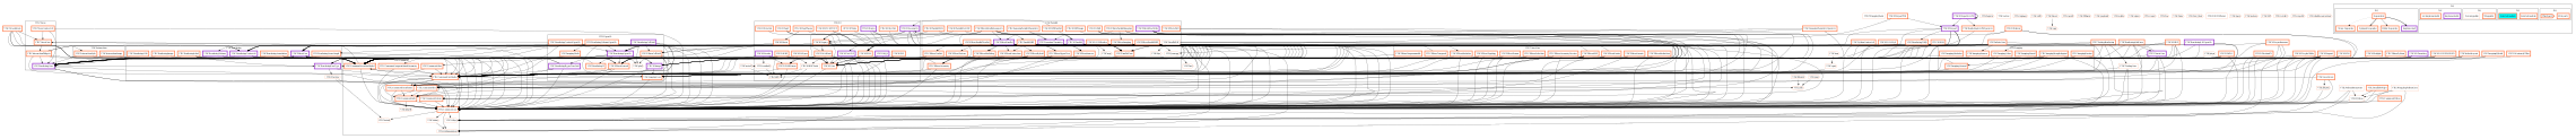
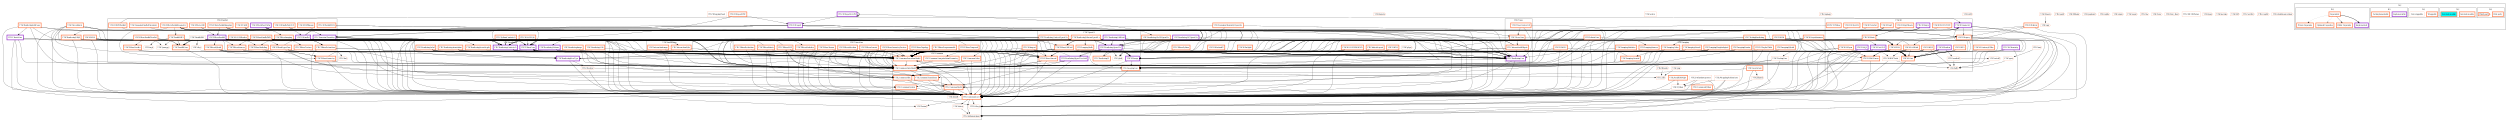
  strict digraph {
    clusterrank=local
    fontname="Playfair Display"
    rankdir=TB
    node [color="/svg/coral" fillcolor="/svg/white" fontname="Playfair Display" penwidth=5 shape=rectangle style=filled]
    edge [arrowhead=normal fontname="Playfair Display" style=solid]
    n1 [label="VTK::WrappingTools" penwidth=1]
    n2 [label="VTK::ViewsInfovis"]
    n3 [label="VTK::CommonCore"]
    n4 [label="VTK::CommonDataModel"]
    n5 [label="VTK::CommonExecutionModel"]
    n6 [label="VTK::InteractionStyle"]
    n7 [color="/svg/darkorchid" label="VTK::RenderingContext2D"]
    n8 [label="VTK::ViewsCore"]
    n9 [label="VTK::PythonInterpreter" penwidth=1]
    n10 [label="VTK::Python" penwidth=1]
    n11 [label="VTK::vtksys" penwidth=1 shape=cds]
    n12 [label="VTK::loguru" penwidth=1 shape=cds]
    n13 [label="VTK::TestingRendering"]
    n14 [label="VTK::ImagingColor"]
    n15 [label="VTK::IOXML"]
    n16 [color="/svg/darkorchid" label="VTK::RenderingCore"]
    n17 [label="VTK::TestingCore" penwidth=1]
    n18 [label="VTK::PythonContext2D"]
    n19 [label="VTK::octree" penwidth=1]
    n20 [color="/svg/darkorchid" label="VTK::RenderingLICOpenGL2"]
    n21 [color="/svg/darkorchid" label="VTK::RenderingOpenGL2"]
    n22 [label="VTK::glad" penwidth=1 shape=cds]
    n23 [label="VTK::RenderingGridAxes"]
    n24 [color="/svg/darkorchid" label="VTK::ChartsCore"]
    n25 [label="VTK::FiltersGeneral"]
    n26 [label="VTK::fmt" penwidth=1 shape=cds]
    n27 [label="VTK::nlohmannjson" penwidth=1 shape=cds]
    n28 [label="VTK::ParallelMPI4Py"]
    n29 [label="VTK::mpi" penwidth=1 shape=cds]
    n30 [label="VTK::mpi4py" penwidth=1 shape=cds]
    n31 [label="VTK::hdf5" penwidth=1 shape=cds]
    n32 [label="VTK::IOTecplotTable"]
    n33 [label="VTK::utf8" penwidth=1 shape=cds]
    n34 [label="VTK::netcdf" penwidth=1 shape=cds]
    n35 [label="VTK::theora" penwidth=1 shape=cds]
    n36 [label="VTK::ogg" penwidth=1 shape=cds]
    n37 [label="VTK::IOMotionFX"]
    n38 [label="VTK::pegtl" penwidth=1 shape=cds]
    n39 [label="VTK::jsoncpp" penwidth=1 shape=cds]
    n40 [label="VTK::IOMINC"]
    n41 [label="VTK::IOCore"]
    n42 [color="/svg/darkorchid" label="VTK::IOImage"]
    n43 [label="VTK::IOLANLX3D"]
    n44 [color="/svg/darkorchid" label="VTK::FiltersCore"]
    n45 [label="VTK::IOImport"]
    n46 [label="VTK::CommonMisc"]
    n47 [label="VTK::IOIOSS"]
    n48 [label="VTK::FiltersCellGrid"]
    n49 [label="VTK::ParallelCore"]
    n50 [label="VTK::ioss" penwidth=1 shape=cds]
    n51 [label="VTK::cgns" penwidth=1 shape=cds]
    n52 [label="VTK::exodusII" penwidth=1 shape=cds]
    n53 [label="VTK::zlib" penwidth=1 shape=cds]
    n54 [label="VTK::IOHDF"]
    n55 [label="VTK::IOHDFTools" penwidth=1]
    n56 [label="VTK::IOFDS"]
    n57 [label="VTK::IOInfovis"]
    n58 [label="VTK::IOLegacy"]
    n59 [label="VTK::libxml2" penwidth=1 shape=cds]
    n60 [label="VTK::IOExportPDF"]
    n61 [color="/svg/darkorchid" label="VTK::IOExport"]
    n62 [color="/svg/darkorchid" label="VTK::RenderingFreeType"]
    n63 [label="VTK::RenderingVtkJS"]
    n64 [label="VTK::libharu" penwidth=1 shape=cds]
    n65 [label="VTK::png" penwidth=1 shape=cds]
    n66 [color="/svg/darkorchid" label="VTK::IOExportGL2PS"]
    n67 [label="VTK::RenderingGL2PSOpenGL2"]
    n68 [label="VTK::gl2ps" penwidth=1 shape=cds]
    n69 [label="VTK::IOEnSight"]
    n70 [label="VTK::pugixml" penwidth=1 shape=cds]
    n71 [color="/svg/darkorchid" label="VTK::IOChemistry"]
    n72 [label="VTK::IOCesium3DTiles"]
    n73 [label="VTK::libproj" penwidth=1 shape=cds]
    n74 [label="VTK::IOCONVERGECFD"]
    n75 [label="VTK::IOAsynchronous"]
    n76 [label="VTK::RenderingSceneGraph"]
    n77 [label="VTK::InfovisLayout"]
    n78 [label="VTK::sqlite" penwidth=1 shape=cds]
    n79 [label="VTK::ImagingHybrid"]
    n80 [label="VTK::GeovisCore"]
    n81 [label="VTK::CommonTransforms"]
    n82 [label="VTK::FiltersPython"]
    n83 [label="VTK::eigen" penwidth=1 shape=cds]
    n84 [label="VTK::DomainsChemistryOpenGL2"]
    n85 [color="/svg/darkorchid" label="VTK::DomainsChemistry"]
    n86 [label="VTK::IOXMLParser"]
    n87 [color="/svg/darkorchid" label="VTK::RenderingHyperTreeGrid"]
    n88 [label="VTK::CommonMath"]
    n89 [label="VTK::RenderingUI"]
    n90 [label="VTK::FiltersHybrid"]
    n91 [label="VTK::FiltersGeometry"]
    n92 [label="VTK::CommonPython"]
    n93 [label="VTK::WrappingPythonCore" penwidth=1]
    n94 [label="VTK::InfovisCore"]
    n95 [label="VTK::CommonColor"]
    n96 [label="VTK::ImagingCore"]
    n97 [label="VTK::ImagingSources"]
    n98 [label="VTK::diy2" penwidth=1 shape=cds]
    n99 [label="VTK::expat" penwidth=1 shape=cds]
    n100 [label="VTK::token" penwidth=1 shape=cds]
    n101 [label="VTK::lz4" penwidth=1 shape=cds]
    n102 [label="VTK::lzma" penwidth=1 shape=cds]
    n103 [label="VTK::fast_float" penwidth=1 shape=cds]
    n104 [label="VTK::DICOMParser" penwidth=1]
    n105 [label="VTK::jpeg" penwidth=1 shape=cds]
    n106 [label="VTK::metaio" penwidth=1 shape=cds]
    n107 [label="VTK::tiff" penwidth=1 shape=cds]
    n108 [label="VTK::freetype" penwidth=1 shape=cds]
    n109 [label="VTK::kwiml" penwidth=1 shape=cds]
    n110 [label="VTK::verdict" penwidth=1 shape=cds]
    n111 [label="VTK::exprtk" penwidth=1 shape=cds]
    n112 [label="VTK::kissfft" penwidth=1 shape=cds]
    n113 [label="VTK::doubleconversion" penwidth=1 shape=cds]
    n114 [label="VTK::CommonComputationalGeometry"]
    n115 [label="VTK::CommonSystem"]
    n116 [label="VTK::InteractionWidgets"]
    n117 [label="VTK::ViewsContext2D"]
    n118 [label="VTK::RenderingLabel"]
    n119 [label="VTK::RenderingLOD"]
    n120 [label="VTK::RenderingImage"]
    n121 [color="/svg/darkorchid" label="VTK::RenderingVolume"]
    n122 [label="VTK::RenderingAnnotation"]
    n123 [label="VTK::RenderingContextOpenGL2"]
    n124 [color="/svg/darkorchid" label="VTK::RenderingCellGrid"]
    n125 [label="VTK::RenderingVolumeOpenGL2"]
    n126 [label="VTK::ImagingMath"]
    n127 [label="VTK::IOCellGrid"]
    n128 [label="VTK::IOVeraOut"]
    n129 [label="VTK::IOSegY"]
    n130 [label="VTK::IOPLY"]
    n131 [label="VTK::IOOggTheora"]
    n132 [label="VTK::IOMovie"]
    n133 [color="/svg/darkorchid" label="VTK::IONetCDF"]
    n134 [label="VTK::IOLSDyna"]
    n135 [label="VTK::IOFLUENTCFF"]
    n136 [label="IOPLY::IOVideo"]
    n137 [color="/svg/darkorchid" label="VTK::IOExodus"]
    n138 [color="/svg/darkorchid" label="VTK::IOEngys"]
    n139 [label="VTK::IOERF"]
    n140 [label="VTK::IOCityGML"]
    n141 [color="/svg/darkorchid" label="VTK::IOGeometry"]
    n142 [color="/svg/darkorchid" label="VTK::IOSQL"]
    n143 [label="VTK::IOParallelXML"]
    n144 [label="VTK::IOParallelNetCDF"]
    n145 [label="VTK::IOMPIParallel"]
    n146 [color="/svg/darkorchid" label="VTK::IOParallel"]
    n147 [label="VTK::IOMPIImage"]
    n148 [label="VTK::IOCGNSReader"]
    n149 [label="VTK::IOAMR"]
    n150 [label="VTK::FiltersParallelVerdict"]
    n151 [label="VTK::FiltersVerdict"]
    n152 [label="VTK::FiltersParallelImaging"]
    n153 [label="VTK::FiltersImaging"]
    n154 [color="/svg/darkorchid" label="VTK::FiltersParallel"]
    n155 [label="VTK::FiltersExtraction"]
    n156 [label="VTK::FiltersHyperTree"]
    n157 [label="VTK::FiltersModeling"]
    n158 [label="VTK::FiltersSources"]
    n159 [label="VTK::FiltersTexture"]
    n160 [label="VTK::FiltersParallelGeometry"]
    n161 [label="VTK::ParallelMPI"]
    n162 [color="/svg/darkorchid" label="VTK::FiltersFlowPaths"]
    n163 [label="VTK::FiltersAMR"]
    n164 [label="VTK::DomainsParallelChemistry"]
    n165 [label="VTK::FiltersParallelMPI"]
    n166 [label="VTK::ParallelDIY" penwidth=1]
    n167 [label="VTK::InteractionImage"]
    n168 [label="VTK::ImagingStencil"]
    n169 [label="VTK::ImagingStatistics"]
    n170 [label="VTK::ImagingMorphological"]
    n171 [label="VTK::ImagingGeneral"]
    n172 [label="VTK::ImagingFourier"]
    n173 [label="VTK::FiltersStatistics"]
    n174 [label="VTK::FiltersTopology"]
    n175 [label="VTK::FiltersTensor"]
    n176 [label="VTK::FiltersSelection"]
    n177 [label="VTK::FiltersSMP"]
    n178 [label="VTK::FiltersProgrammable"]
    n179 [label="VTK::FiltersPoints"]
    n180 [label="VTK::FiltersTemporal"]
    n181 [label="VTK::FiltersGeometryPreview"]
    n182 [label="VTK::FiltersGeneric"]
    n183 [label="VTK::FiltersReduction"]
    n184 [label="First party"]
    n185 [label="Third party" shape=cds]
    n186 [label="Internal module"]
    n187 [fillcolor="/svg/cyan" label="External module"]
    n188 [label=Wrappable]
    n189 [label="Not wrappable" penwidth=1]
    n190 [color="/svg/darkorchid" label=Implementable]
    n191 [label="Not implementable"]
    n192 [label=Dependent]
    n193 [label="Private Dependee"]
    n194 [label="Optional Dependee"]
    n195 [label="Public Dependee"]
    n196 [color="/svg/darkorchid" label=Implemented]
    subgraph sub_1 {
      n1
      n2
      n3
      n4
      n5
      n6
      n7
      n8
      n9
      n10
      n11
      n12
      n13
      n14
      n15
      n16
      n17
      n18
      n19
      n20
      n21
      n22
      n23
      n24
      n25
      n26
      n27
      n28
      n29
      n30
      n31
      n32
      n33
      n34
      n35
      n36
      n37
      n38
      n39
      n40
      n41
      n42
      n43
      n44
      n45
      n46
      n47
      n48
      n49
      n50
      n51
      n52
      n53
      n54
      n55
      n56
      n57
      n58
      n59
      n60
      n61
      n62
      n63
      n64
      n65
      n66
      n67
      n68
      n69
      n70
      n71
      n72
      n73
      n74
      n75
      n76
      n77
      n78
      n79
      n80
      n81
      n82
      n83
      n84
      n85
      n86
      n87
      n88
      n89
      n90
      n91
      n92
      n93
      n94
      n95
      n96
      n97
      n98
      n99
      n100
      n101
      n102
      n103
      n104
      n105
      n106
      n107
      n108
      n109
      n110
      n111
      n112
      n113
    }
    subgraph cluster_2 {
      label="VTK::Common"
      n3
      n4
      n5
      n11
      n27
      n46
      n81
      n88
      n95
      n100
      n109
      n112
      n114
      n115
    }
    subgraph cluster_3 {
      label="VTK::Views"
      n8
      n16
      n116
      n117
    }
    subgraph cluster_4 {
      label="VTK::Rendering"
      n7
      n44
      n62
      n76
      n108
      n118
      n119
      n120
      n121
      n122
    }
    subgraph cluster_5 {
      label="VTK::OpenGL"
      n21
      n22
      n25
      n42
      n48
      n87
      n89
      n96
      n123
      n124
      n125
      n126
    }
    subgraph cluster_6 {
      label="VTK::IO"
      n15
      n31
      n41
      n52
      n55
      n58
      n86
      n127
      n128
      n129
      n130
      n131
      n132
      n133
      n134
      n135
      n136
      n137
      n138
      n139
      n140
      n141
      n142
    }
    subgraph cluster_7 {
      label="VTK::Parallel"
      n29
      n39
      n49
      n85
      n90
      n91
      n98
      n143
      n144
      n145
      n146
      n147
      n148
      n149
      n150
      n151
      n152
      n153
      n154
      n155
      n156
      n157
      n158
      n159
      n160
      n161
      n162
      n163
      n164
      n165
      n166
    }
    subgraph cluster_8 {
      label="VTK::Interaction"
      n6
      n167
    }
    subgraph cluster_9 {
      label="VTK::Imaging"
      n14
      n97
      n168
      n169
      n170
      n171
      n172
    }
    subgraph cluster_10 {
      label="VTK::ViewsCore"
      n173
      n174
      n175
      n176
      n177
      n178
      n179
      n180
      n181
      n182
      n183
    }
    subgraph cluster_11 {
      label=Key
      subgraph cluster_12 {
        label=Key
        n184
        n185
      }
      subgraph cluster_13 {
        label=Key
        n186
        n187
      }
      subgraph cluster_14 {
        label=Key
        n188
        n189
      }
      subgraph cluster_15 {
        label=Key
        n190
        n191
      }
      subgraph cluster_16 {
        label=Key
        n192
        n193
        n194
        n195
        n196
      }
    }
    n2 -> n3
    n2 -> n4
    n2 -> n5
    n2 -> n6
    n2 -> n7
    n2 -> n8
    n3 -> n11
    n3 -> n27
    n3 -> n100
    n3 -> n109
    n4 -> n3
    n4 -> n81
    n4 -> n88
    n5 -> n3
    n5 -> n4
    n6 -> n4
    n6 -> n16
    n7 -> n3
    n7 -> n4
    n7 -> n5
    n7 -> n16
    n8 -> n3
-   n5 -> n8
+   n8 -> n5
    n8 -> n116
    n9 -> n3
    n9 -> n10
    n9 -> n11
    n10 -> n3
    n13 -> n3
    n13 -> n14
    n13 -> n15
    n13 -> n16
    n13 -> n17
    n14 -> n5
    n14 -> n96
    n15 -> n3
    n15 -> n5
    n15 -> n86
    n16 -> n3
    n16 -> n4
    n16 -> n5
    n16 -> n44
    n16 -> n88
    n17 -> n3
    n17 -> n4
    n17 -> n11
    n18 -> n7
    n20 -> n3
    n20 -> n4
    n20 -> n5
    n20 -> n16
    n20 -> n21
    n21 -> n3
    n21 -> n4
    n21 -> n16
    n21 -> n22
    n21 -> n25
    n21 -> n42
    n21 -> n87
    n21 -> n89
    n23 -> n3
    n23 -> n4
    n23 -> n5
    n23 -> n7
    n23 -> n16
    n23 -> n24
    n24 -> n3
    n24 -> n4
    n24 -> n7
    n24 -> n11
    n24 -> n16
    n24 -> n25
    n25 -> n3
    n25 -> n4
    n25 -> n5
    n25 -> n44
    n25 -> n46
    n28 -> n3
    n28 -> n10
    n32 -> n3
    n32 -> n5
    n34 -> n31
    n35 -> n36
    n37 -> n5
    n40 -> n3
    n40 -> n5
    n40 -> n41
    n40 -> n42
    n41 -> n3
    n41 -> n5
    n42 -> n3
    n42 -> n5
    n42 -> n96
    n43 -> n44
    n44 -> n3
    n44 -> n4
    n44 -> n5
    n44 -> n46
    n45 -> n3
    n45 -> n5
    n45 -> n11
    n45 -> n16
    n45 -> n41
    n45 -> n46
    n46 -> n3
    n46 -> n88
    n47 -> n3
    n47 -> n4
    n47 -> n5
    n47 -> n41
    n47 -> n48
    n47 -> n49
    n48 -> n3
    n48 -> n4
    n48 -> n5
    n48 -> n81
    n49 -> n3
    n50 -> n51
    n51 -> n31
    n52 -> n31
    n52 -> n34
    n54 -> n3
    n54 -> n4
    n54 -> n5
    n54 -> n41
    n54 -> n44
    n54 -> n55
    n55 -> n3
    n55 -> n31
    n56 -> n3
    n56 -> n4
    n56 -> n5
    n57 -> n3
    n57 -> n5
    n57 -> n15
    n57 -> n58
    n58 -> n3
    n58 -> n4
    n58 -> n5
    n58 -> n27
    n58 -> n41
    n58 -> n127
    n59 -> n53
    n60 -> n7
    n60 -> n61
    n61 -> n3
    n61 -> n7
    n61 -> n15
    n61 -> n16
    n61 -> n41
    n61 -> n42
    n61 -> n62
    n61 -> n63
    n62 -> n3
    n62 -> n5
    n62 -> n16
    n62 -> n108
    n63 -> n3
    n63 -> n39
    n63 -> n76
    n65 -> n53
    n66 -> n61
    n66 -> n66 [style=bold]
    n66 -> n67
    n67 -> n21
    n68 -> n22
    n69 -> n5
    n71 -> n3
    n71 -> n4
    n71 -> n5
    n71 -> n41
    n72 -> n41
    n73 -> n27
    n74 -> n3
    n74 -> n4
    n74 -> n5
    n75 -> n3
    n75 -> n5
    n75 -> n15
    n75 -> n41
    n75 -> n42
    n76 -> n3
    n77 -> n3
    n77 -> n4
    n77 -> n5
    n79 -> n3
    n79 -> n5
    n80 -> n3
    n80 -> n73
    n80 -> n81
    n81 -> n3
    n81 -> n88
    n82 -> n5
    n84 -> n3
    n84 -> n21
    n84 -> n85
    n85 -> n3
    n85 -> n4
    n85 -> n5
    n85 -> n16
    n85 -> n58
    n85 -> n86
    n86 -> n3
    n86 -> n4
    n87 -> n3
    n87 -> n4
    n87 -> n5
    n87 -> n16
    n87 -> n88
    n88 -> n3
    n88 -> n112
    n89 -> n16
    n90 -> n3
    n90 -> n4
    n90 -> n5
    n90 -> n81
    n90 -> n91
    n91 -> n3
    n91 -> n4
    n91 -> n5
    n92 -> n3
    n93 -> n3
    n93 -> n10
    n93 -> n11
    n94 -> n3
    n94 -> n4
    n94 -> n5
    n94 -> n42
    n94 -> n62
    n94 -> n95
    n94 -> n96
    n94 -> n97
    n95 -> n3
    n95 -> n4
    n96 -> n3
    n96 -> n4
    n96 -> n5
    n97 -> n5
    n98 -> n26
    n100 -> n27
    n108 -> n53
    n108 -> n109
    n114 -> n3
    n114 -> n4
    n115 -> n3
    n116 -> n3
    n116 -> n5
    n116 -> n7
    n116 -> n16
    n116 -> n25
    n116 -> n158
    n117 -> n3
    n117 -> n8
    n117 -> n16
    n118 -> n3
    n118 -> n4
    n118 -> n5
    n118 -> n16
    n118 -> n62
    n119 -> n16
    n120 -> n5
    n120 -> n16
    n121 -> n3
    n121 -> n5
    n121 -> n16
    n122 -> n3
    n122 -> n4
    n122 -> n5
    n122 -> n16
    n123 -> n3
    n123 -> n4
    n123 -> n7
    n123 -> n16
    n123 -> n21
    n123 -> n62
    n124 -> n3
    n124 -> n4
    n124 -> n16
    n124 -> n21
    n124 -> n22
    n124 -> n48
    n125 -> n3
    n125 -> n4
    n125 -> n16
    n125 -> n21
    n125 -> n96
    n125 -> n121
    n125 -> n126
    n126 -> n5
    n127 -> n3
    n127 -> n4
    n127 -> n5
    n127 -> n27
    n127 -> n41
    n127 -> n48
    n128 -> n5
    n129 -> n4
    n129 -> n5
    n129 -> n42
    n130 -> n3
    n130 -> n41
    n131 -> n5
    n131 -> n132
    n132 -> n5
    n133 -> n3
    n133 -> n5
    n133 -> n41
    n134 -> n3
    n134 -> n5
    n134 -> n86
    n135 -> n3
    n135 -> n5
    n136 -> n5
    n137 -> n3
    n137 -> n4
    n137 -> n5
    n137 -> n41
    n137 -> n52
    n137 -> n86
    n138 -> n5
    n138 -> n11
    n138 -> n46
    n139 -> n3
    n139 -> n4
    n139 -> n5
    n139 -> n31
    n139 -> n55
    n140 -> n5
    n141 -> n3
    n141 -> n4
    n141 -> n5
    n141 -> n27
    n141 -> n41
    n141 -> n58
    n142 -> n3
    n142 -> n5
    n142 -> n41
    n143 -> n3
    n143 -> n15
    n144 -> n5
    n144 -> n133
    n145 -> n141
    n145 -> n146
    n146 -> n3
    n146 -> n4
    n146 -> n5
    n146 -> n39
    n146 -> n41
    n146 -> n42
    n146 -> n58
    n146 -> n141
    n147 -> n42
    n148 -> n3
    n148 -> n4
    n148 -> n5
    n148 -> n49
    n149 -> n3
    n149 -> n4
    n149 -> n5
    n150 -> n49
    n150 -> n151
    n151 -> n5 [style=bold]
    n152 -> n5
    n152 -> n96
    n152 -> n153
    n152 -> n154
    n153 -> n3
    n153 -> n5
    n153 -> n173
    n154 -> n3
    n154 -> n4
    n154 -> n5
    n154 -> n25
    n154 -> n44
    n154 -> n49
    n154 -> n90
    n154 -> n91
    n154 -> n155
    n154 -> n156
    n154 -> n157
    n154 -> n158
    n154 -> n159
    n155 -> n3
    n155 -> n5
    n155 -> n25
    n156 -> n4
    n156 -> n5
    n156 -> n25
    n156 -> n44
    n156 -> n46
    n157 -> n5
    n157 -> n25
    n157 -> n46
-   n158 -> n81
+   n158 -> n4
    n158 -> n5
    n159 -> n5
    n160 -> n3
    n160 -> n5
    n160 -> n44
    n160 -> n91
    n160 -> n115
    n160 -> n154
    n160 -> n161
    n161 -> n3
    n161 -> n29
    n161 -> n49
    n162 -> n3
    n162 -> n4
    n162 -> n5
    n162 -> n88
    n162 -> n114
    n163 -> n4
    n163 -> n5
    n164 -> n85
    n165 -> n3
    n165 -> n5
    n165 -> n96
    n165 -> n115
    n165 -> n155
    n166 -> n3
    n166 -> n4
    n166 -> n49
    n166 -> n98
    n166 -> n115
    n167 -> n3
    n167 -> n16
    n168 -> n5
    n168 -> n96
    n169 -> n5
    n170 -> n3
    n170 -> n4
    n170 -> n5
    n170 -> n96
    n170 -> n171
    n171 -> n5
    n171 -> n96
    n172 -> n3
    n172 -> n5
    n172 -> n96
    n173 -> n3
    n173 -> n5
    n174 -> n3
    n174 -> n4
    n174 -> n5
    n175 -> n3
    n175 -> n5
    n176 -> n3
    n176 -> n5
    n177 -> n3
    n177 -> n4
    n177 -> n5
    n177 -> n25
    n177 -> n44
    n177 -> n46
    n177 -> n81
    n178 -> n5
    n179 -> n3
    n179 -> n5
    n179 -> n46
    n179 -> n157
    n180 -> n44
    n181 -> n3
    n181 -> n4
    n181 -> n5
    n182 -> n5
    n182 -> n88
    n183 -> n3
    n183 -> n5
    n192 -> n193 [style=dotted]
-   n192 -> n194 [arrowhead=empty style=bold]
+   n192 -> n194 [arrowhead=empty style=dotted]
    n192 -> n195
    n192 -> n196 [style=bold]
  }
